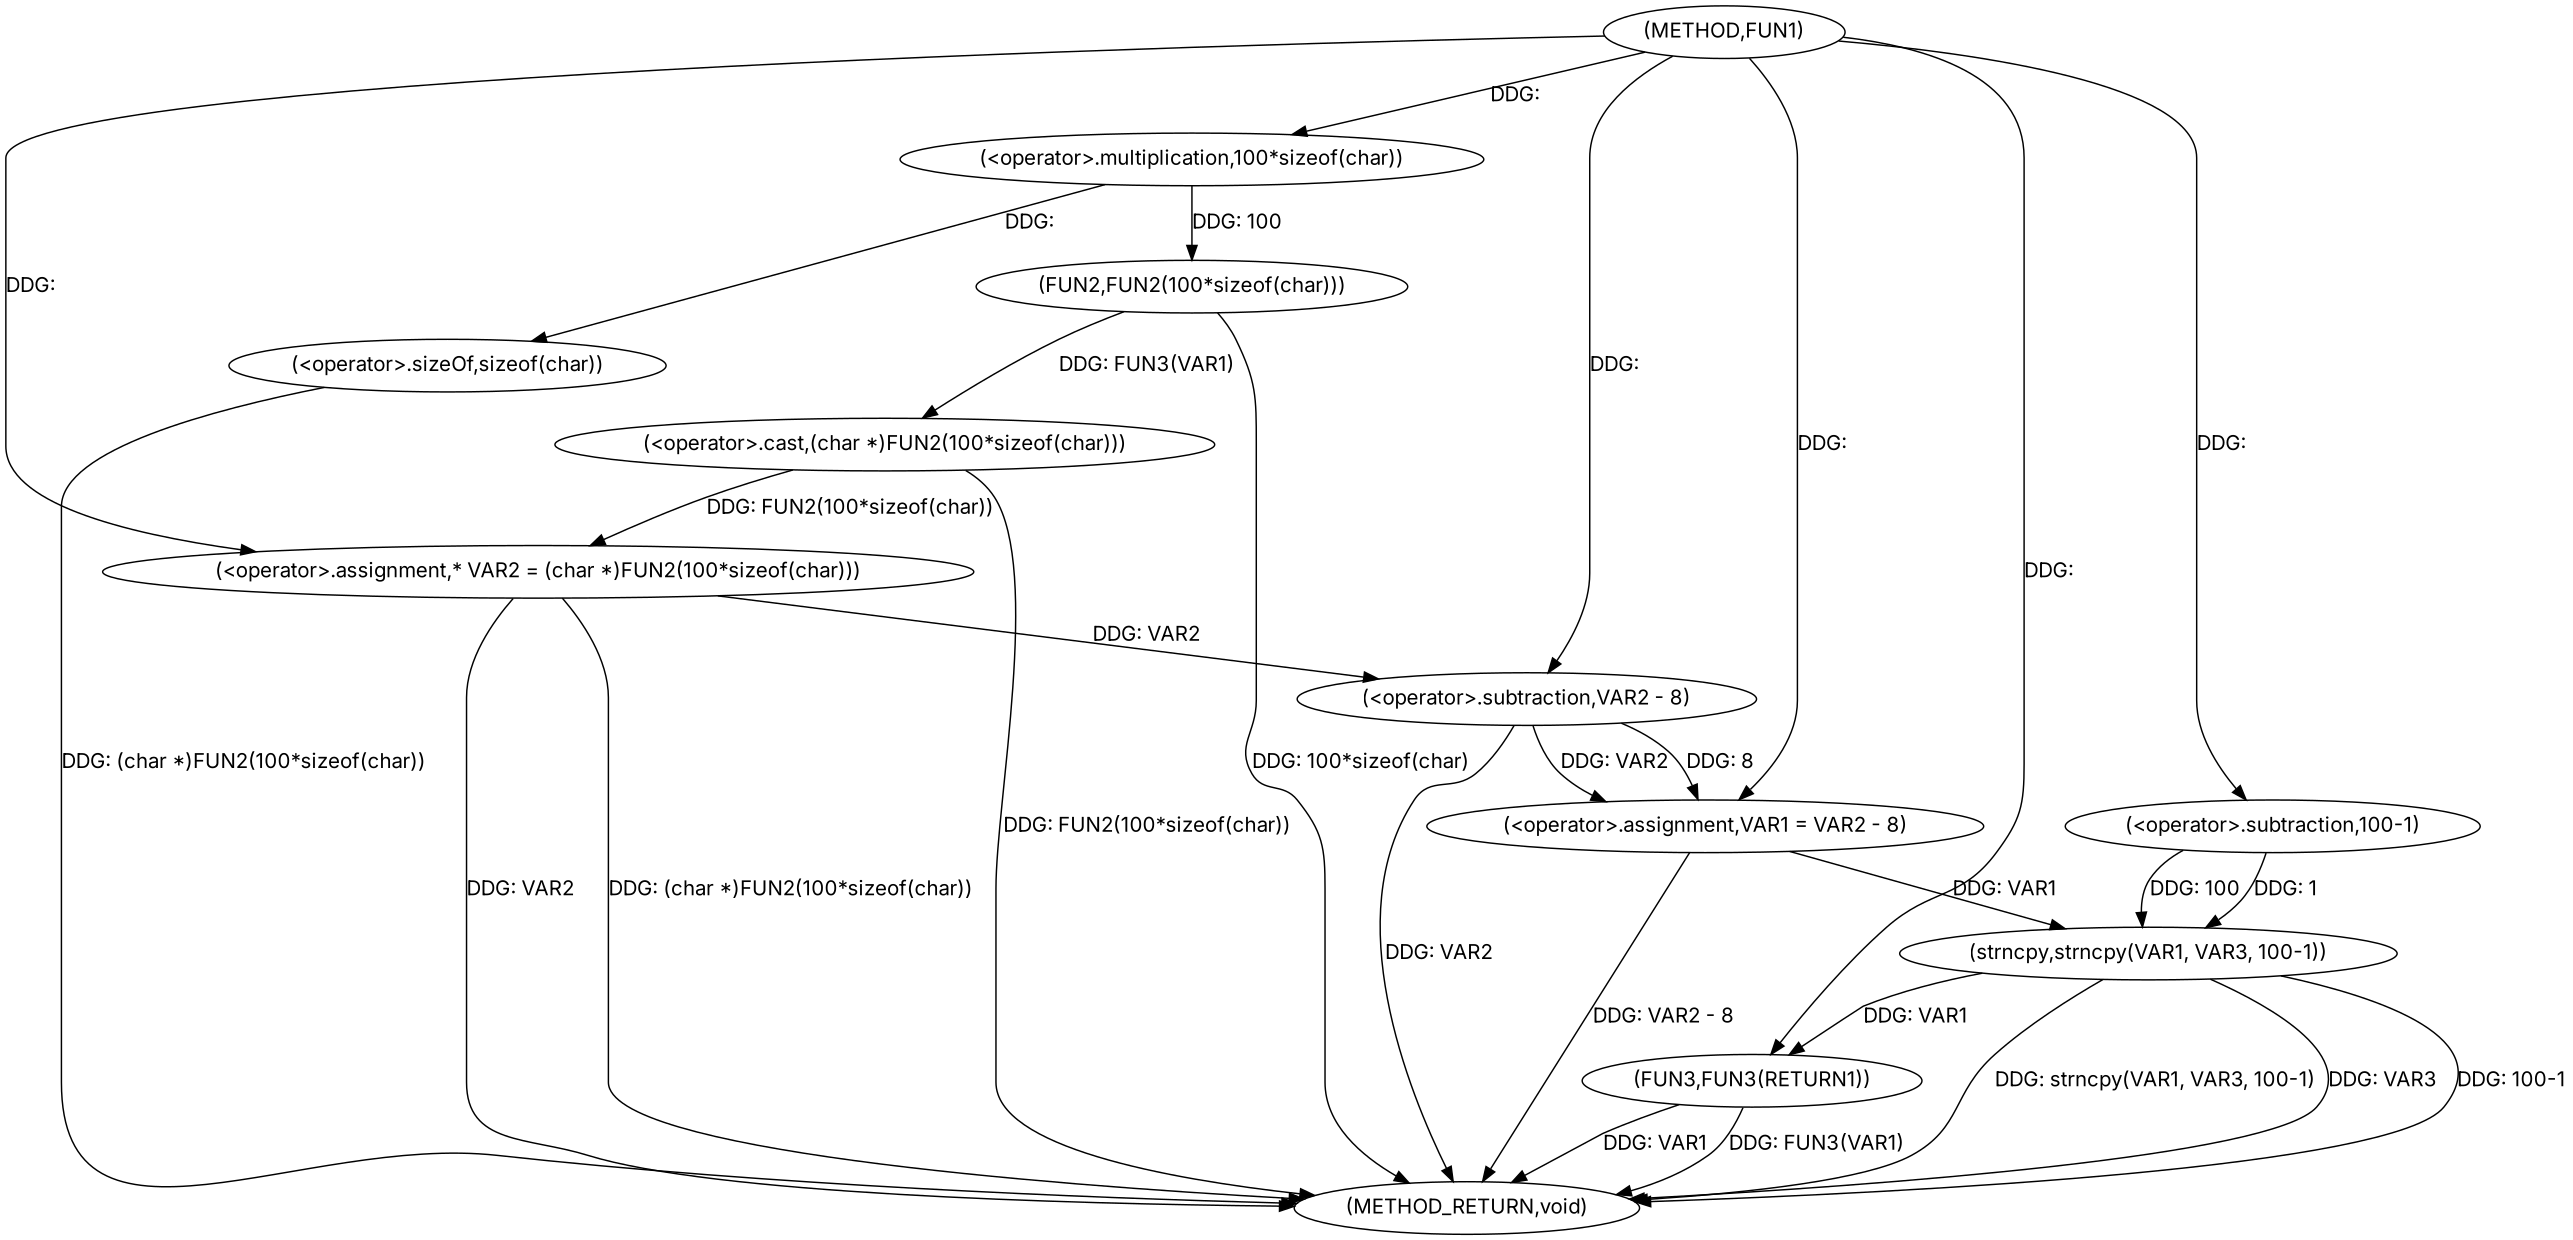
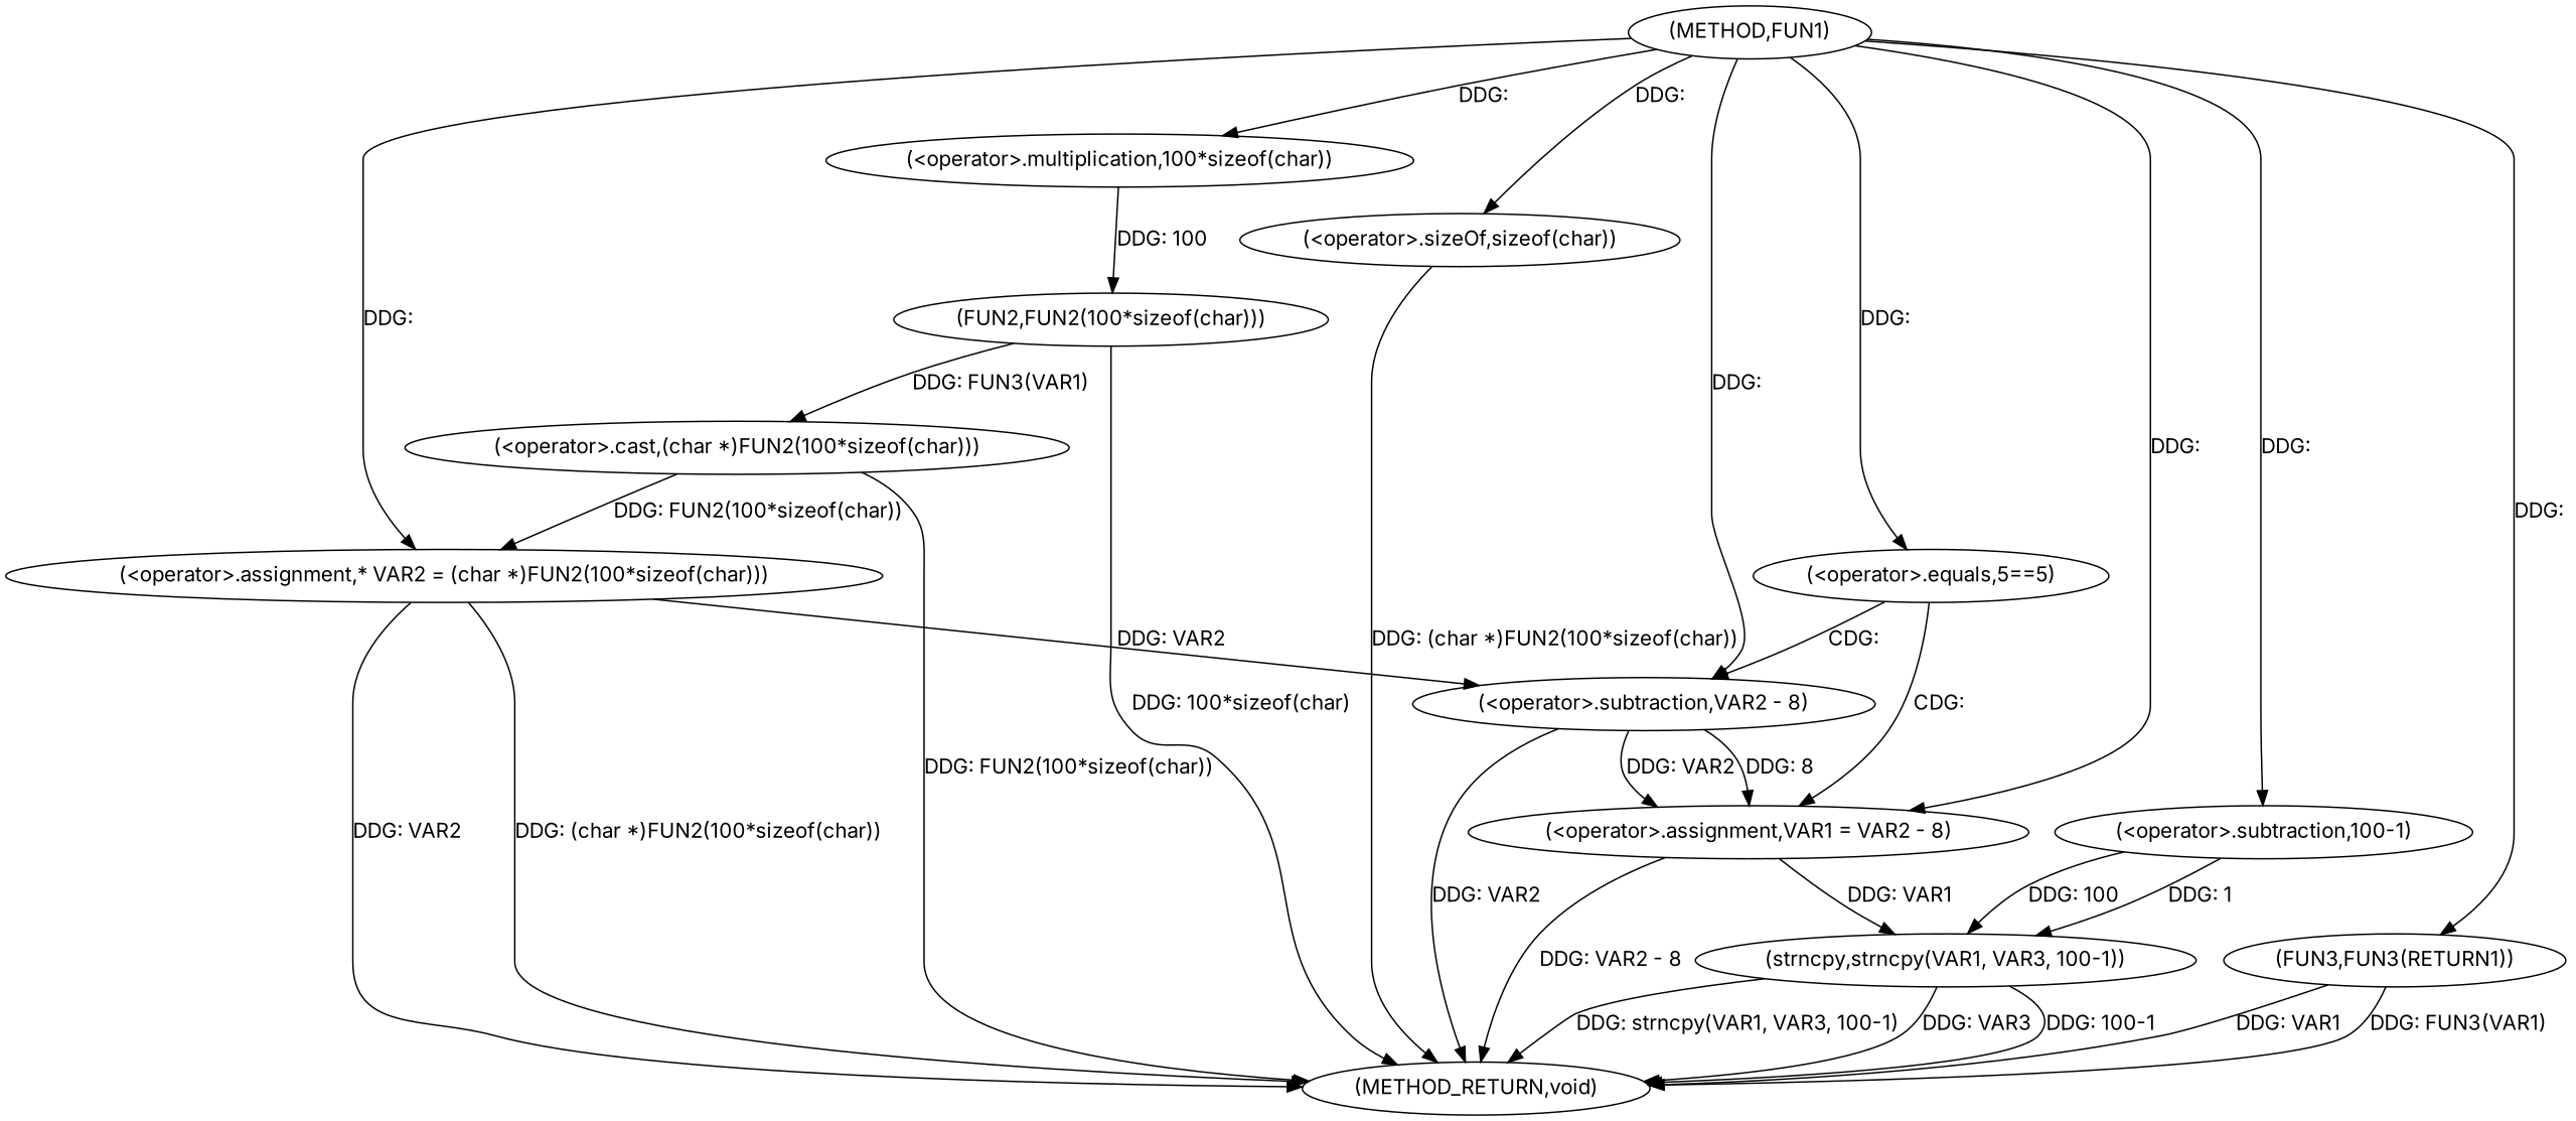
  digraph {
    fontname=Inter
    node [fontname=Inter]
    edge [fontname=Inter]
    n1 [label="(METHOD,FUN1)"]
    n2 [label="(<operator>.assignment,* VAR2 = (char *)FUN2(100*sizeof(char)))"]
    n3 [label="(<operator>.multiplication,100*sizeof(char))"]
    n4 [label="(<operator>.sizeOf,sizeof(char))"]
+   n5 [label="(<operator>.equals,5==5)"]
    n6 [label="(<operator>.assignment,VAR1 = VAR2 - 8)"]
    n7 [label="(<operator>.subtraction,VAR2 - 8)"]
    n8 [label="(<operator>.subtraction,100-1)"]
    n9 [label="(FUN3,FUN3(RETURN1))"]
    n10 [label="(METHOD_RETURN,void)"]
    n11 [label="(FUN2,FUN2(100*sizeof(char)))"]
    n12 [label="(strncpy,strncpy(VAR1, VAR3, 100-1))"]
    n13 [label="(<operator>.cast,(char *)FUN2(100*sizeof(char)))"]
    n1 -> n2 [label="DDG: "]
    n1 -> n3 [label="DDG: "]
-   n3 -> n4 [label="DDG: "]
+   n1 -> n4 [label="DDG: "]
+   n1 -> n5 [label="DDG: "]
    n1 -> n6 [label="DDG: "]
    n1 -> n7 [label="DDG: "]
    n1 -> n8 [label="DDG: "]
    n1 -> n9 [label="DDG: "]
    n2 -> n7 [label="DDG: VAR2"]
    n2 -> n10 [label="DDG: VAR2"]
    n2 -> n10 [label="DDG: (char *)FUN2(100*sizeof(char))"]
    n3 -> n11 [label="DDG: 100"]
    n4 -> n10 [label="DDG: (char *)FUN2(100*sizeof(char))"]
+   n5 -> n6 [label="CDG: "]
+   n5 -> n7 [label="CDG: "]
    n6 -> n10 [label="DDG: VAR2 - 8"]
    n6 -> n12 [label="DDG: VAR1"]
    n7 -> n6 [label="DDG: VAR2"]
    n7 -> n6 [label="DDG: 8"]
    n7 -> n10 [label="DDG: VAR2"]
    n8 -> n12 [label="DDG: 100"]
    n8 -> n12 [label="DDG: 1"]
    n9 -> n10 [label="DDG: VAR1"]
    n9 -> n10 [label="DDG: FUN3(VAR1)"]
    n11 -> n10 [label="DDG: 100*sizeof(char)"]
    n11 -> n13 [label="DDG: FUN3(VAR1)"]
-   n12 -> n9 [label="DDG: VAR1"]
    n12 -> n10 [label="DDG: strncpy(VAR1, VAR3, 100-1)"]
    n12 -> n10 [label="DDG: VAR3"]
    n12 -> n10 [label="DDG: 100-1"]
    n13 -> n2 [label="DDG: FUN2(100*sizeof(char))"]
    n13 -> n10 [label="DDG: FUN2(100*sizeof(char))"]
  }
